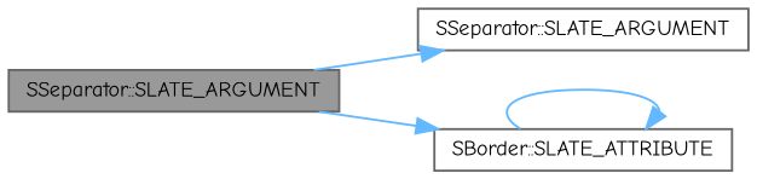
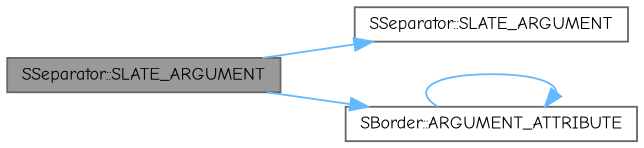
  digraph {
    rankdir=LR
    fontname="Comic Neue"
    node [color=grey40 fillcolor=white fontname="Comic Neue" fontsize=10 shape=box style=filled]
    edge [color=steelblue1 fontname="Comic Neue" fontsize=10 labelfontname=Helvetica labelfontsize=10 style=solid]
    n1 [color=gray40 fillcolor=grey60 fontcolor=black height=0.2 label="SSeparator::SLATE_ARGUMENT" width=0.4]
    n2 [height=0.2 label="SSeparator::SLATE_ARGUMENT" width=0.4]
-   n3 [height=0.2 label="SBorder::SLATE_ATTRIBUTE" width=0.4]
+   n3 [height=0.2 label="SBorder::ARGUMENT_ATTRIBUTE" width=0.4]
    n1 -> n2
    n1 -> n3
    n3 -> n3
  }
